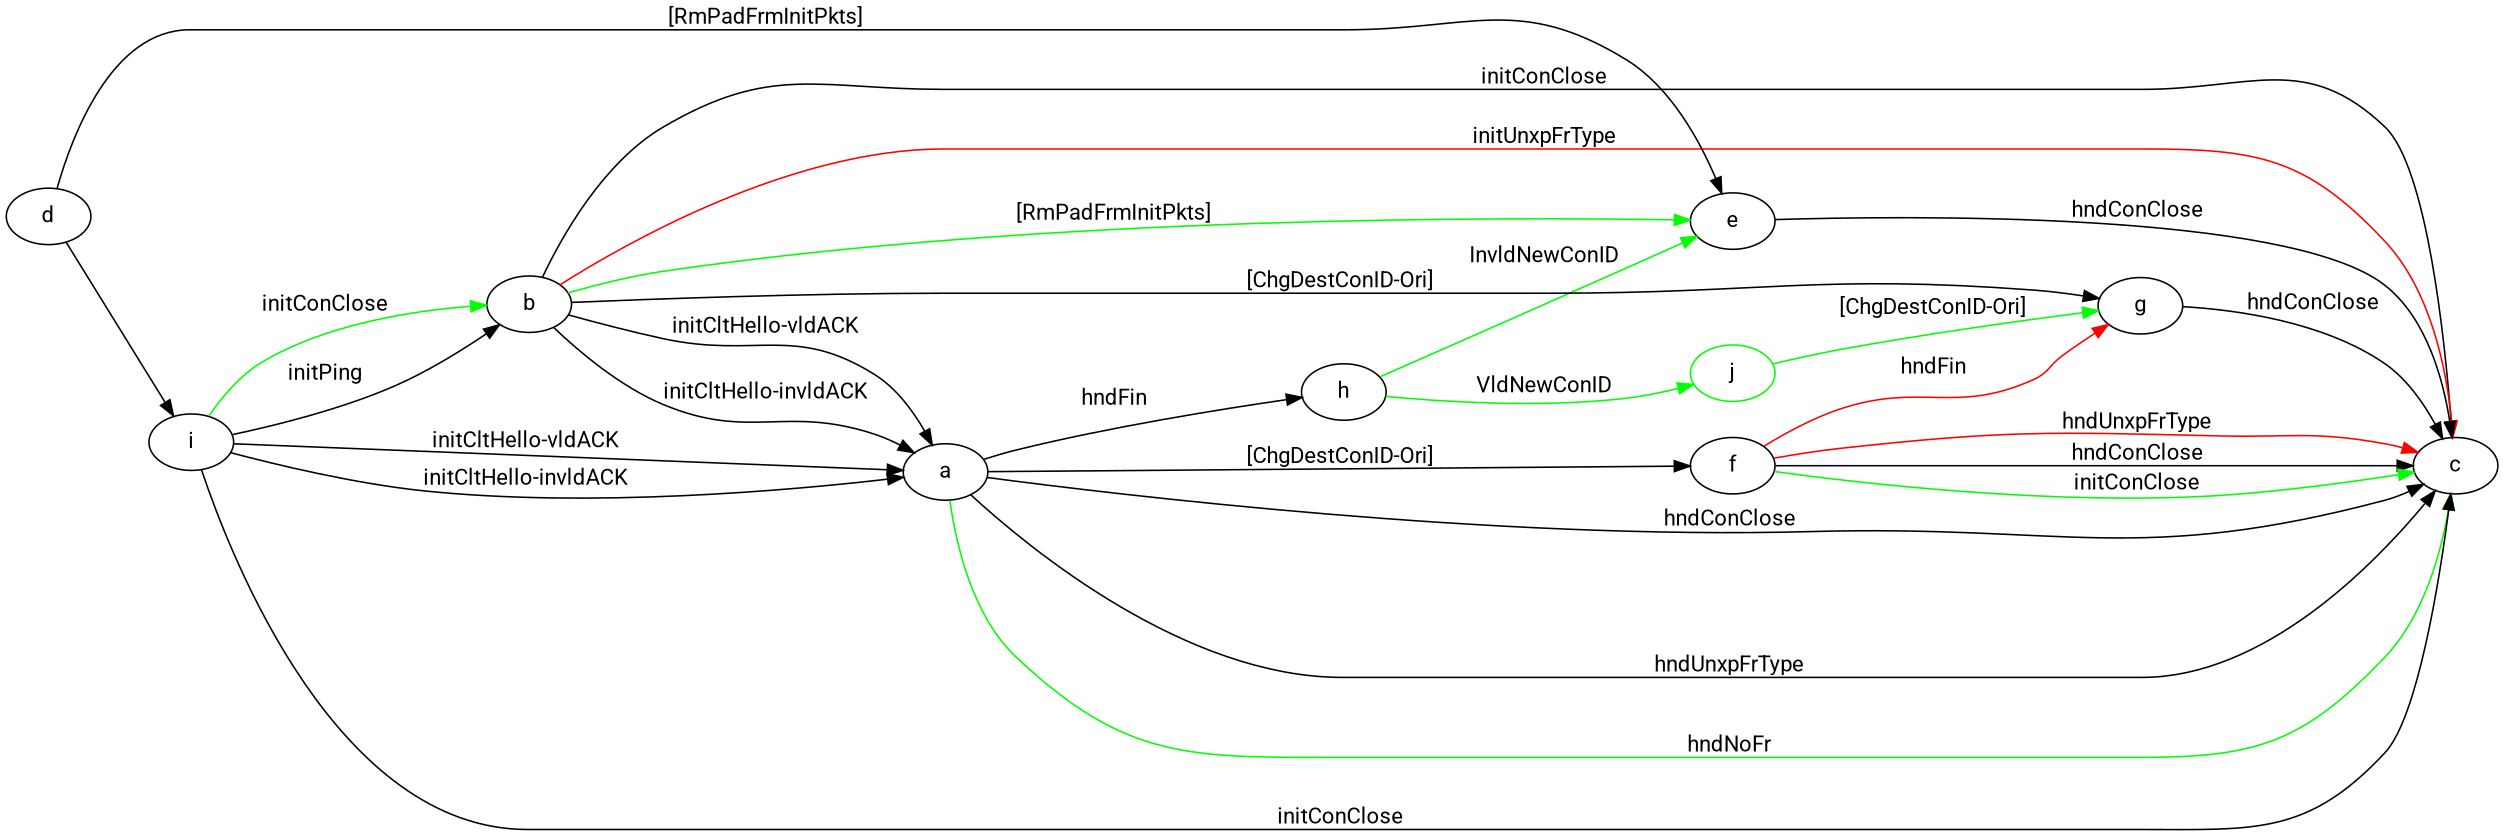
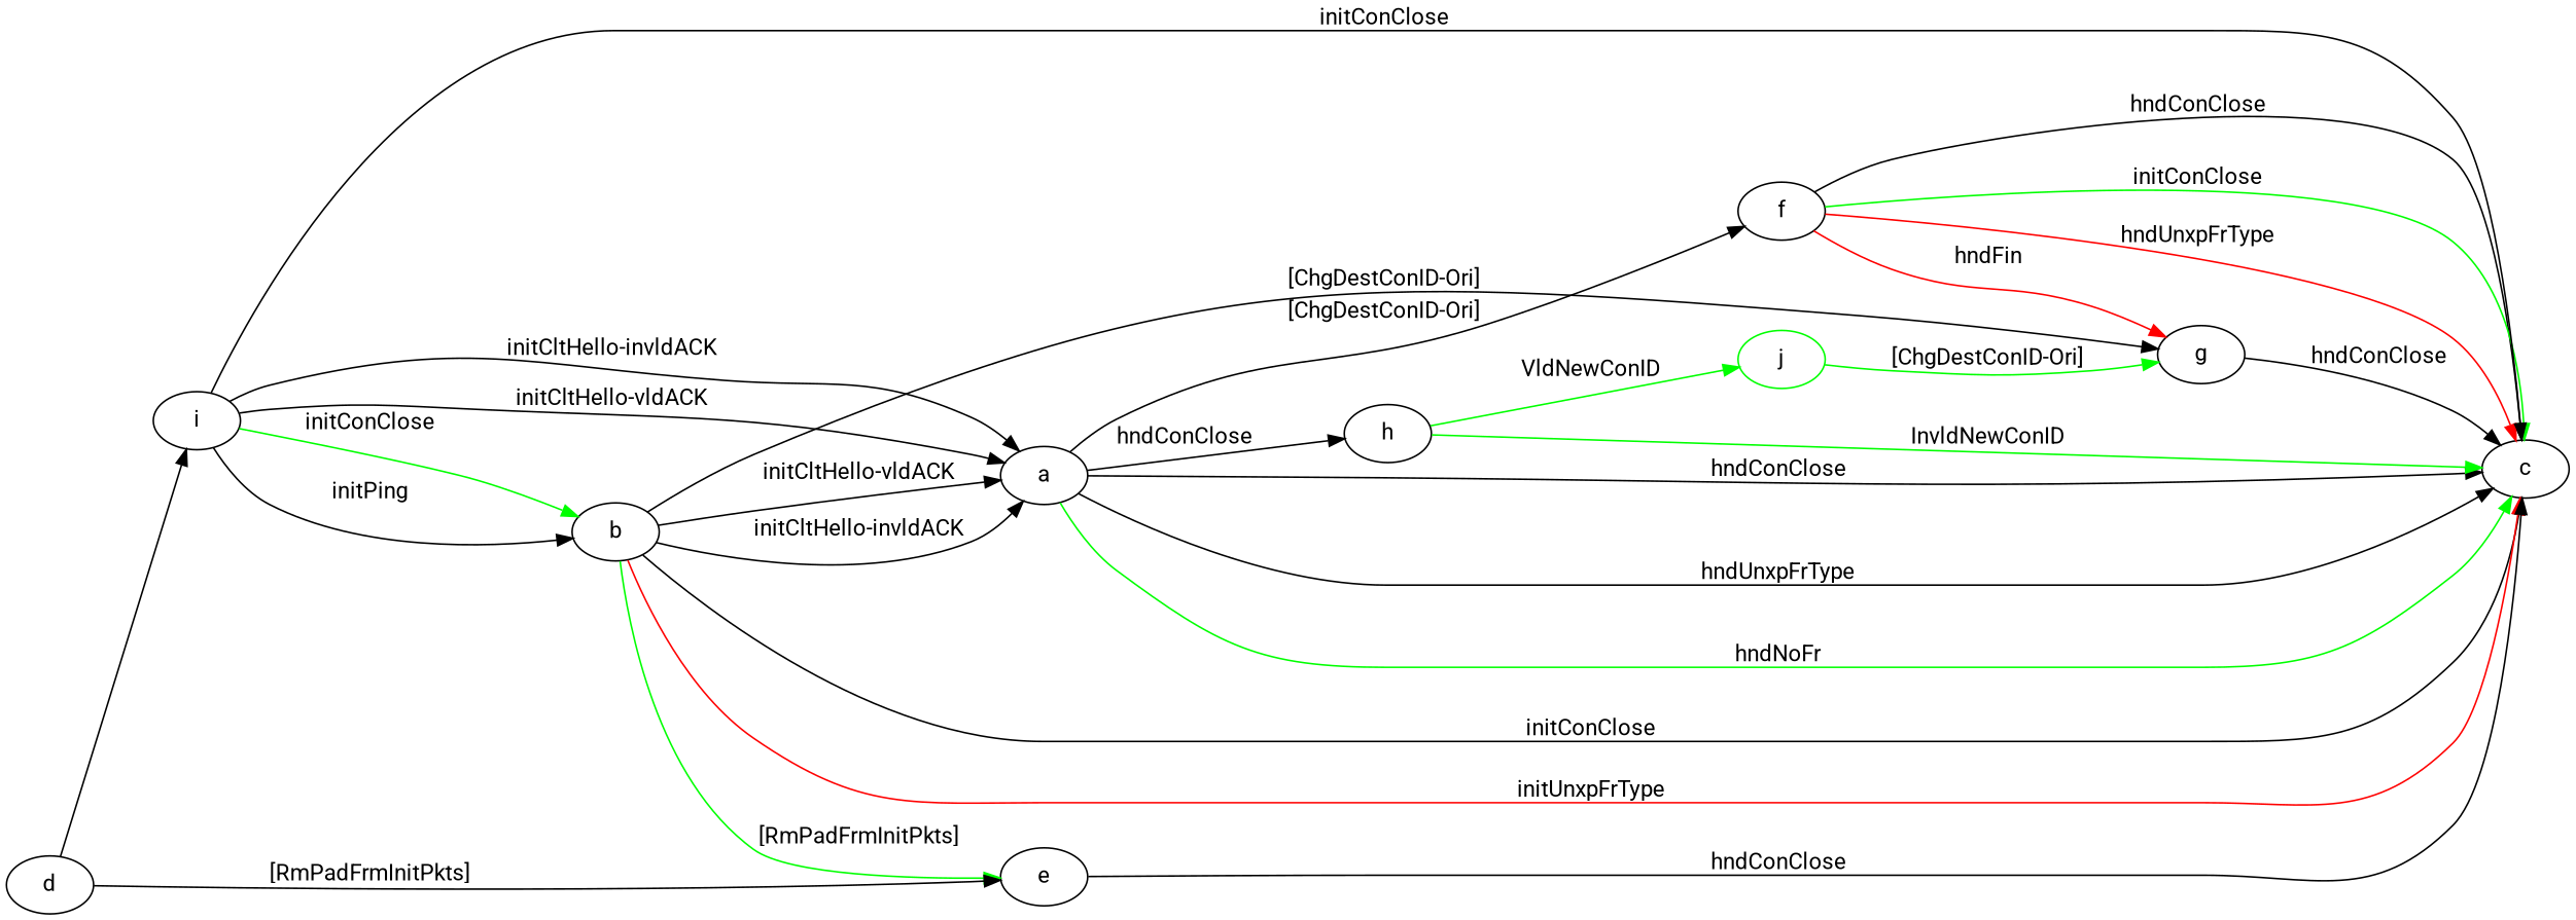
  digraph {
    fontname=Roboto
    rankdir=LR
    node [fontname=Roboto]
    edge [fontname=Roboto]
    a
    c
    f
    h
    g
    j [color=green]
    b
    e
    d
    i
    a -> c [label="hndConClose "]
    a -> c [label="hndUnxpFrType "]
    a -> c [color=green label="hndNoFr "]
    a -> f [label="[ChgDestConID-Ori] "]
-   a -> h [label="hndFin "]
+   a -> h [label="hndConClose "]
    f -> c [label="hndConClose "]
    f -> c [color=green label="initConClose "]
    f -> c [color=red label="hndUnxpFrType "]
    f -> g [color=red label="hndFin "]
-   h -> e [color=green label="InvldNewConID "]
+   h -> c [color=green label="InvldNewConID "]
    h -> j [color=green label="VldNewConID "]
    g -> c [label="hndConClose "]
    j -> g [color=green label="[ChgDestConID-Ori] "]
    b -> a [label="initCltHello-vldACK "]
    b -> a [label="initCltHello-invldACK "]
    b -> c [label="initConClose "]
    b -> c [color=red label="initUnxpFrType "]
    b -> g [label="[ChgDestConID-Ori] "]
    b -> e [color=green label="[RmPadFrmInitPkts] "]
    e -> c [label="hndConClose "]
    d -> e [label="[RmPadFrmInitPkts] "]
    d -> i
    i -> a [label="initCltHello-vldACK "]
    i -> a [label="initCltHello-invldACK "]
    i -> c [color=black label="initConClose "]
    i -> b [label="initPing "]
    i -> b [color=green label="initConClose "]
  }
